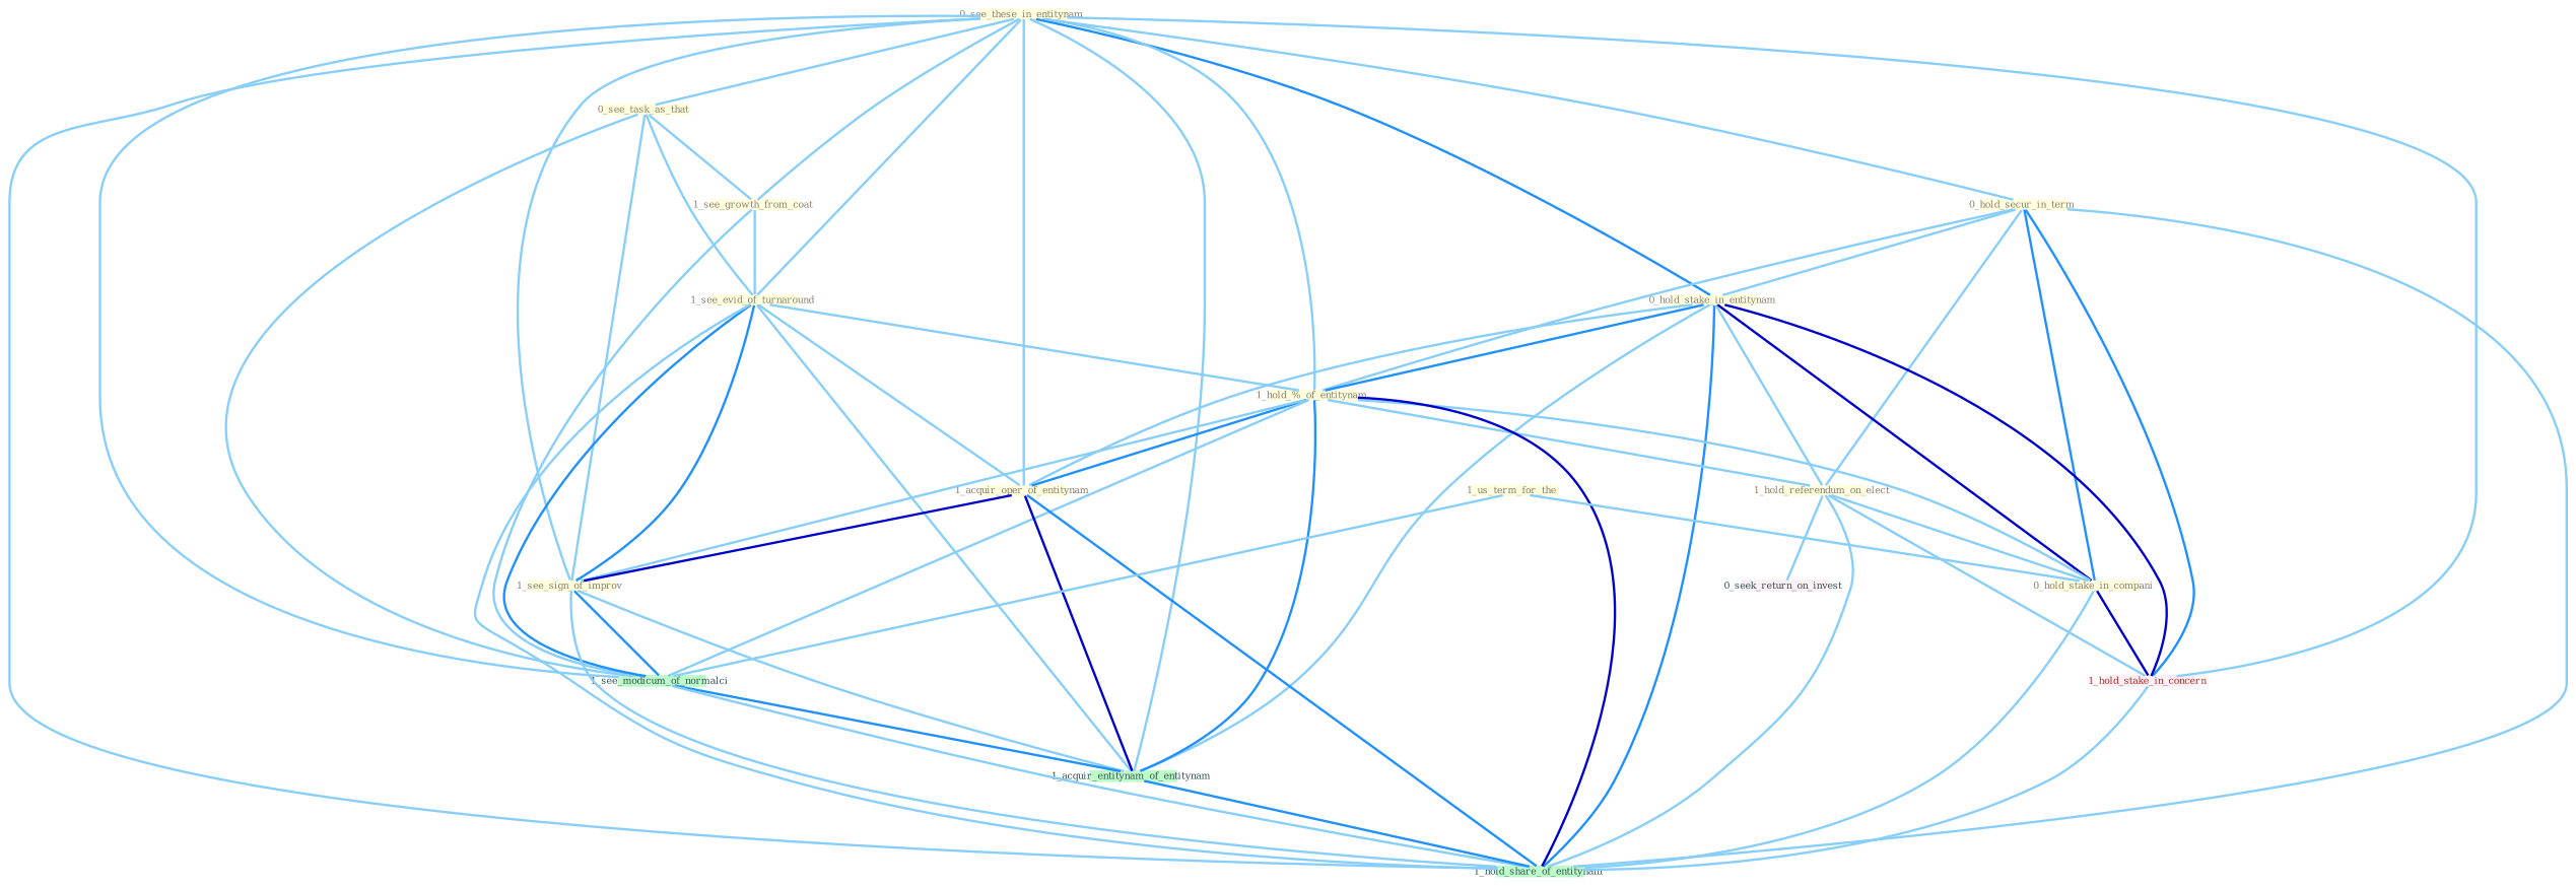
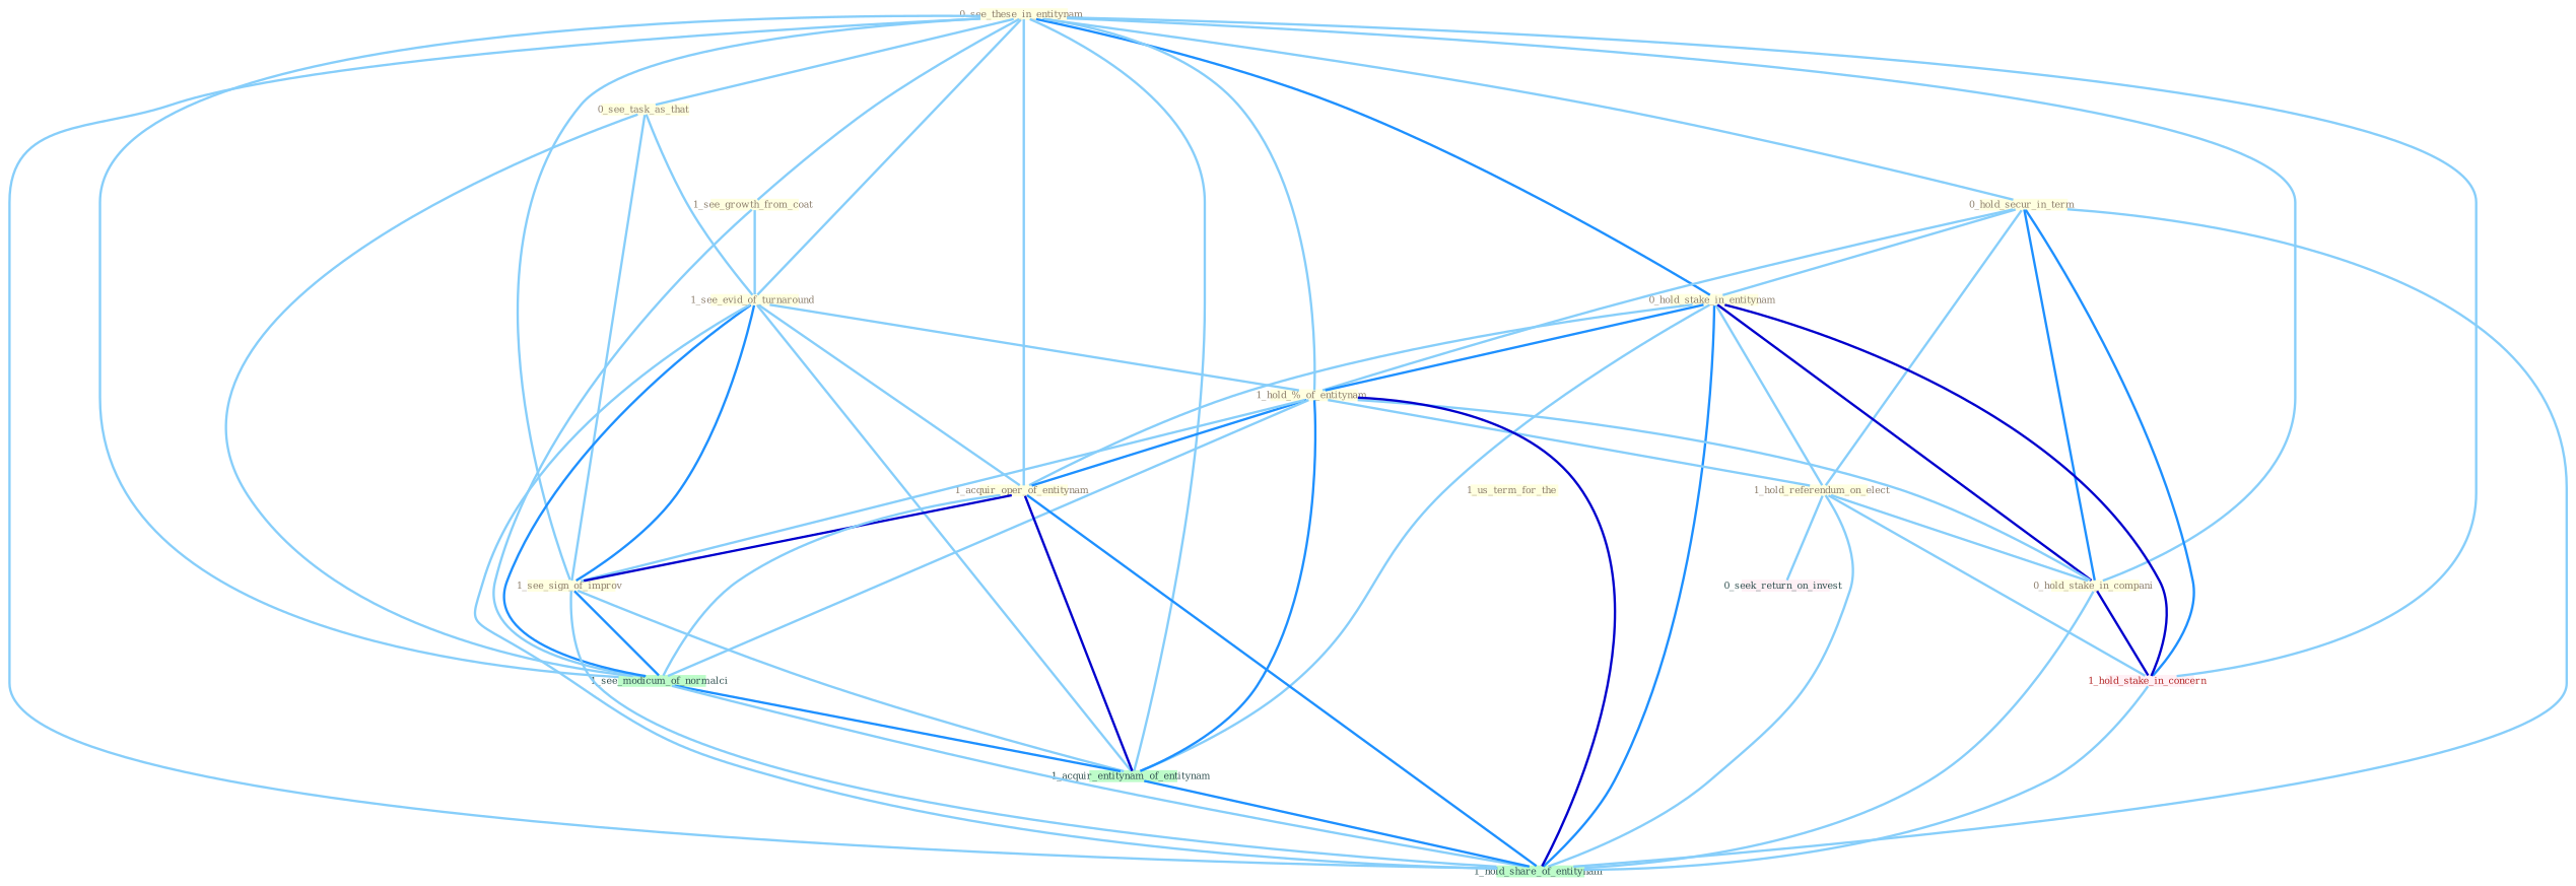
  graph {
    node [color="#ffffe0" fixedsize=true fontcolor="#8b7d6b" fontsize=4 shape=polygon style=filled]
    edge [color="#87cefa" w=1]
    "0_see_these_in_entitynam " [height=.06 width=.5]
    "0_see_task_as_that " [height=.06 width=.5]
    "1_see_growth_from_coat " [height=.06 width=.5]
    "1_see_evid_of_turnaround " [height=.06 width=.5]
    "0_hold_secur_in_term " [height=.06 width=.5]
    "0_hold_stake_in_entitynam " [height=.06 width=.5]
    "1_hold_%_of_entitynam " [height=.06 width=.5]
    "1_acquir_oper_of_entitynam " [height=.06 width=.5]
    "1_hold_referendum_on_elect " [height=.06 width=.5]
    "0_hold_stake_in_compani " [height=.06 width=.5]
    "1_see_sign_of_improv " [height=.06 width=.5]
    "1_us_term_for_the " [height=.06 width=.5]
    "1_hold_stake_in_concern " [color="#fff0f5" fontcolor="#b22222" height=.06 width=.5]
    "0_seek_return_on_invest " [color="#fff0f5" fontcolor="#2f4f4f" height=.06 width=.5]
    "1_see_modicum_of_normalci " [color="#BDFCC9" fontcolor="#2f4f4f" height=.06 width=.5]
    "1_acquir_entitynam_of_entitynam " [color="#BDFCC9" fontcolor="#2f4f4f" height=.06 width=.5]
    "1_hold_share_of_entitynam " [color="#BDFCC9" fontcolor="#2f4f4f" height=.06 width=.5]
    subgraph sub_1 {
      "0_see_these_in_entitynam "
      "0_see_task_as_that "
      "1_see_growth_from_coat "
      "1_see_evid_of_turnaround "
      "0_hold_secur_in_term "
      "0_hold_stake_in_entitynam "
      "1_hold_%_of_entitynam "
      "1_acquir_oper_of_entitynam "
      "1_hold_referendum_on_elect "
      "0_hold_stake_in_compani "
      "1_see_sign_of_improv "
      "1_us_term_for_the "
    }
    subgraph sub_2 {
      "1_hold_stake_in_concern "
      "0_seek_return_on_invest "
    }
    "0_see_these_in_entitynam " -- "0_see_task_as_that "
    "0_see_these_in_entitynam " -- "1_see_growth_from_coat "
    "0_see_these_in_entitynam " -- "1_see_evid_of_turnaround "
    "0_see_these_in_entitynam " -- "0_hold_secur_in_term "
    "0_see_these_in_entitynam " -- "0_hold_stake_in_entitynam " [color="#1e90ff" w=2]
    "0_see_these_in_entitynam " -- "1_hold_%_of_entitynam "
    "0_see_these_in_entitynam " -- "1_acquir_oper_of_entitynam "
-   "1_us_term_for_the " -- "0_hold_stake_in_compani "
+   "0_see_these_in_entitynam " -- "0_hold_stake_in_compani "
    "0_see_these_in_entitynam " -- "1_see_sign_of_improv "
    "0_see_these_in_entitynam " -- "1_hold_stake_in_concern "
    "0_see_these_in_entitynam " -- "1_see_modicum_of_normalci "
    "0_see_these_in_entitynam " -- "1_acquir_entitynam_of_entitynam "
    "0_see_these_in_entitynam " -- "1_hold_share_of_entitynam "
-   "0_see_task_as_that " -- "1_see_growth_from_coat "
    "0_see_task_as_that " -- "1_see_evid_of_turnaround "
    "0_see_task_as_that " -- "1_see_sign_of_improv "
    "0_see_task_as_that " -- "1_see_modicum_of_normalci "
    "1_see_growth_from_coat " -- "1_see_evid_of_turnaround "
    "1_see_growth_from_coat " -- "1_see_modicum_of_normalci "
    "1_see_evid_of_turnaround " -- "1_hold_%_of_entitynam "
    "1_see_evid_of_turnaround " -- "1_acquir_oper_of_entitynam "
    "1_see_evid_of_turnaround " -- "1_see_sign_of_improv " [color="#1e90ff" w=2]
    "1_see_evid_of_turnaround " -- "1_see_modicum_of_normalci " [color="#1e90ff" w=2]
    "1_see_evid_of_turnaround " -- "1_acquir_entitynam_of_entitynam "
    "1_see_evid_of_turnaround " -- "1_hold_share_of_entitynam "
    "0_hold_secur_in_term " -- "0_hold_stake_in_entitynam " [w=2]
    "0_hold_secur_in_term " -- "1_hold_%_of_entitynam "
    "0_hold_secur_in_term " -- "1_hold_referendum_on_elect "
    "0_hold_secur_in_term " -- "0_hold_stake_in_compani " [color="#1e90ff" w=2]
    "0_hold_secur_in_term " -- "1_hold_stake_in_concern " [color="#1e90ff" w=2]
    "0_hold_secur_in_term " -- "1_hold_share_of_entitynam "
    "0_hold_stake_in_entitynam " -- "1_hold_%_of_entitynam " [color="#1e90ff" w=2]
    "0_hold_stake_in_entitynam " -- "1_acquir_oper_of_entitynam "
    "0_hold_stake_in_entitynam " -- "1_hold_referendum_on_elect "
    "0_hold_stake_in_entitynam " -- "0_hold_stake_in_compani " [color="#0000cd" w=3]
    "0_hold_stake_in_entitynam " -- "1_hold_stake_in_concern " [color="#0000cd" w=3]
    "0_hold_stake_in_entitynam " -- "1_acquir_entitynam_of_entitynam "
    "0_hold_stake_in_entitynam " -- "1_hold_share_of_entitynam " [color="#1e90ff" w=2]
    "1_hold_%_of_entitynam " -- "1_acquir_oper_of_entitynam " [color="#1e90ff" w=2]
    "1_hold_%_of_entitynam " -- "1_hold_referendum_on_elect "
    "1_hold_%_of_entitynam " -- "0_hold_stake_in_compani "
    "1_hold_%_of_entitynam " -- "1_see_sign_of_improv "
    "1_hold_%_of_entitynam " -- "1_see_modicum_of_normalci "
    "1_hold_%_of_entitynam " -- "1_acquir_entitynam_of_entitynam " [color="#1e90ff" w=2]
    "1_hold_%_of_entitynam " -- "1_hold_share_of_entitynam " [color="#0000cd" w=3]
    "1_acquir_oper_of_entitynam " -- "1_see_sign_of_improv " [color="#0000cd"]
-   "1_us_term_for_the " -- "1_see_modicum_of_normalci "
+   "1_acquir_oper_of_entitynam " -- "1_see_modicum_of_normalci "
    "1_acquir_oper_of_entitynam " -- "1_acquir_entitynam_of_entitynam " [color="#0000cd" w=3]
    "1_acquir_oper_of_entitynam " -- "1_hold_share_of_entitynam " [color="#1e90ff" w=2]
    "1_hold_referendum_on_elect " -- "0_hold_stake_in_compani "
    "1_hold_referendum_on_elect " -- "1_hold_stake_in_concern "
    "1_hold_referendum_on_elect " -- "0_seek_return_on_invest "
    "1_hold_referendum_on_elect " -- "1_hold_share_of_entitynam "
    "0_hold_stake_in_compani " -- "1_hold_stake_in_concern " [color="#0000cd" w=3]
    "0_hold_stake_in_compani " -- "1_hold_share_of_entitynam "
    "1_see_sign_of_improv " -- "1_see_modicum_of_normalci " [color="#1e90ff" w=2]
    "1_see_sign_of_improv " -- "1_acquir_entitynam_of_entitynam "
    "1_see_sign_of_improv " -- "1_hold_share_of_entitynam "
    "1_hold_stake_in_concern " -- "1_hold_share_of_entitynam "
    "1_see_modicum_of_normalci " -- "1_acquir_entitynam_of_entitynam " [color="#1e90ff"]
    "1_see_modicum_of_normalci " -- "1_hold_share_of_entitynam "
    "1_acquir_entitynam_of_entitynam " -- "1_hold_share_of_entitynam " [color="#1e90ff" w=2]
  }
